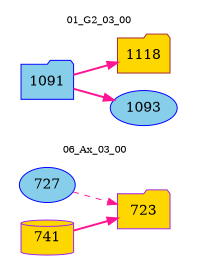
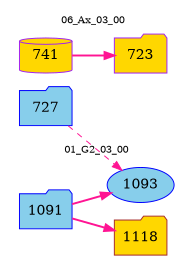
  digraph {
    rankdir=LR
    node [color=blue fillcolor=skyblue shape=folder style=filled]
    edge [color=deeppink style=bold]
-   n1 [label=727 shape=ellipse]
+   n1 [label=727]
    n2 [color=purple fillcolor=gold label=723]
    n3 [color=purple fillcolor=gold label=741 shape=cylinder]
    n4 [label=1093 shape=ellipse]
    n5 [label=1091]
    n6 [color=brown fillcolor=gold label=1118]
    subgraph cluster_1 {
      color=white
      fontsize=10
      label="06_Ax_03_00"
      n1
      n2
      n3
    }
    subgraph cluster_2 {
      color=white
      fontsize=10
      label="01_G2_03_00"
      n4
      n5
      n6
    }
-   n1 -> n2 [style=dashed]
+   n1 -> n4 [style=dashed]
    n3 -> n2
    n5 -> n4
    n5 -> n6
  }
